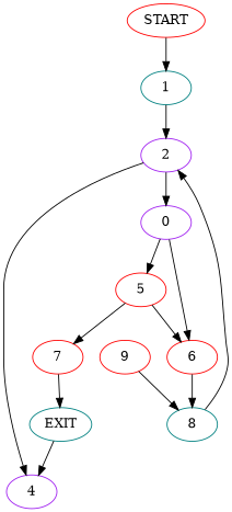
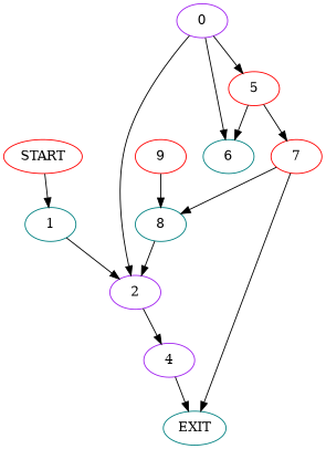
  digraph {
    node [color=red]
    n1 [label=START]
    1 [color=teal]
    2 [color=purple]
    8 [color=teal]
    9
    n6 [color=teal label=EXIT]
    n7 [color=purple label=0]
    4 [color=purple]
    5
-   6
+   6 [color=teal]
    7
    n1 -> 1
    1 -> 2
-   2 -> n7
+   n7 -> 2
    2 -> 4
    8 -> 2
    9 -> 8
    n7 -> 5
    n7 -> 6
-   n6 -> 4
+   4 -> n6
    5 -> 6
    5 -> 7
-   6 -> 8
+   7 -> 8
    7 -> n6
  }
